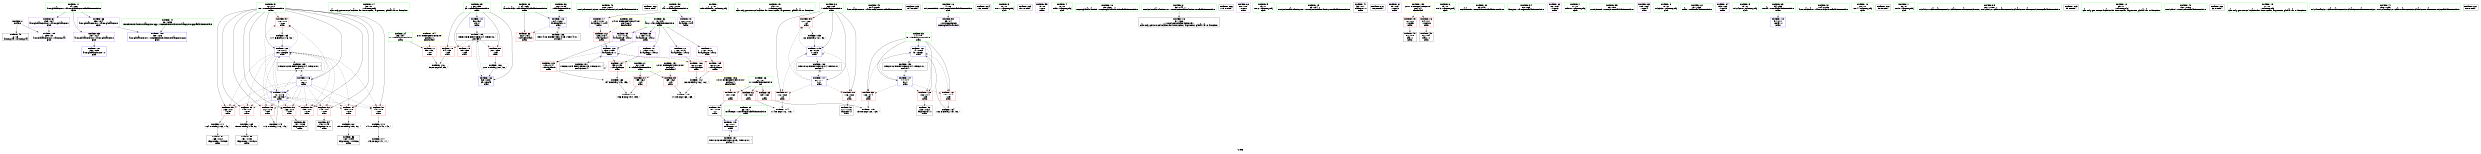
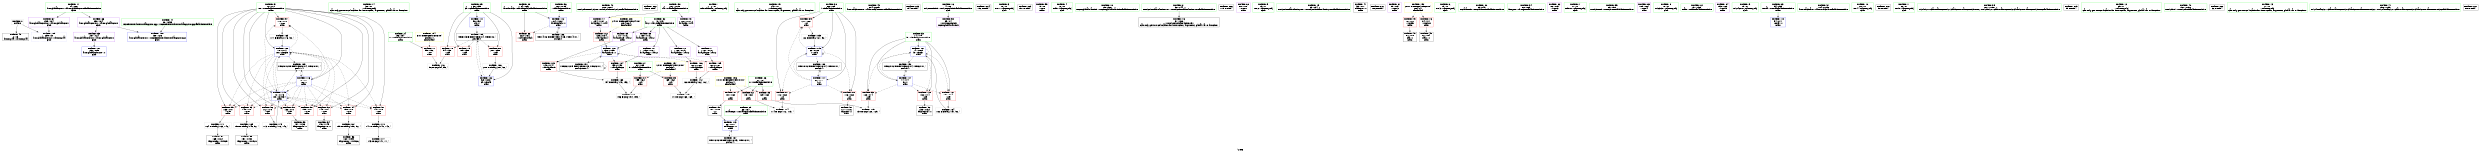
  digraph {
    label=SVFG
    node [color=green shape=record]
    edge [style=solid]
    n1 [color=grey label="{NodeID: 0\nNullPtr}"]
    n2 [color=black label="{NodeID: 45\n2\<--3\ndummyVal\<--dummyVal\n}"]
    n3 [color=blue label="{NodeID: 109\n239\<--3\nllvm.global_ctors_2\<--dummyVal\nGlob }" style=dotted]
    n4 [color=red label="{NodeID: 97\n176\<--70\n\<--res\nmain\n}"]
    n5 [color=grey label="{NodeID: 163\n177 = Binary(176, 92, )\n}"]
    n6 [color=blue label="{NodeID: 120\n70\<--177\nres\<--inc35\nmain\n}"]
    n7 [color=red label="{NodeID: 98\n195\<--70\n\<--res\nmain\n}"]
    n8 [color=red label="{NodeID: 90\n136\<--70\n\<--res\nmain\n}"]
    n9 [color=red label="{NodeID: 91\n140\<--70\n\<--res\nmain\n}"]
    n10 [color=red label="{NodeID: 92\n145\<--70\n\<--res\nmain\n}"]
    n11 [color=red label="{NodeID: 93\n149\<--70\n\<--res\nmain\n}"]
    n12 [color=red label="{NodeID: 94\n158\<--70\n\<--res\nmain\n}"]
    n13 [color=red label="{NodeID: 95\n163\<--70\n\<--res\nmain\n}"]
    n14 [color=red label="{NodeID: 96\n172\<--70\n\<--res\nmain\n}"]
    n15 [color=blue label="{NodeID: 119\n70\<--173\nres\<--sub34\nmain\n}"]
    n16 [color=black label="{NodeID: 189\nMR_20V_2 = PHI(MR_20V_4, MR_20V_1, )\npts\{71 \}\n}"]
    n17 [label="{NodeID: 14\n92\<--1\n\<--dummyObj\nCan only get source location for instruction, argument, global var or function.}"]
    n18 [color=yellow label="{NodeID: 194\n6V_1 = ENCHI(MR_6V_0)\npts\{57 \}\nFun[main]}" style=double]
    n19 [color=red label="{NodeID: 77\n95\<--56\n\<--T\nmain\n}"]
    n20 [color=grey label="{NodeID: 176\n96 = cmp(94, 95, )\n}"]
    n21 [color=blue label="{NodeID: 111\n58\<--92\nca\<--\nmain\n}"]
    n22 [color=black label="{NodeID: 185\nMR_8V_3 = PHI(MR_8V_4, MR_8V_2, )\npts\{59 \}\n}"]
    n23 [color=red label="{NodeID: 78\n94\<--58\n\<--ca\nmain\n}"]
    n24 [color=red label="{NodeID: 79\n189\<--58\n\<--ca\nmain\n}"]
    n25 [color=red label="{NodeID: 80\n207\<--58\n\<--ca\nmain\n}"]
    n26 [color=blue label="{NodeID: 122\n58\<--208\nca\<--inc45\nmain\n}"]
    n27 [color=grey label="{NodeID: 166\n208 = Binary(207, 92, )\n}"]
    n28 [label="{NodeID: 28\n64\<--65\nsaved_stack\<--saved_stack_field_insensitive\nmain\n}"]
    n29 [color=red label="{NodeID: 86\n202\<--64\n\<--saved_stack\nmain\n}"]
    n30 [color=blue label="{NodeID: 112\n64\<--102\nsaved_stack\<--\nmain\n}"]
    n31 [color=black label="{NodeID: 186\nMR_14V_2 = PHI(MR_14V_3, MR_14V_1, )\npts\{65 \}\n}"]
    n32 [label="{NodeID: 42\n200\<--201\n_ZNSolsEPFRSoS_E\<--_ZNSolsEPFRSoS_E_field_insensitive\n}"]
    n33 [color=black label="{NodeID: 222\n190 = PHI()\n}"]
    n34 [color=black label="{NodeID: 56\n160\<--159\nidxprom27\<--sub26\nmain\n}"]
    n35 [color=purple label="{NodeID: 70\n152\<--72\narrayidx22\<--arr2\nmain\n}"]
    n36 [color=red label="{NodeID: 104\n153\<--152\n\<--arrayidx22\nmain\n}"]
    n37 [color=grey label="{NodeID: 168\n154 = Binary(148, 153, )\n}"]
    n38 [color=grey label="{NodeID: 178\n156 = cmp(154, 155, )\n}"]
    n39 [color=grey label="{NodeID: 167\n159 = Binary(158, 92, )\n}"]
    n40 [color=red label="{NodeID: 84\n155\<--62\n\<--k\nmain\n}"]
    n41 [label="{NodeID: 1\n7\<--1\n__dso_handle\<--dummyObj\nGlob }"]
    n42 [label="{NodeID: 15\n142\<--1\n\<--dummyObj\nCan only get source location for instruction, argument, global var or function.}"]
    n43 [label="{NodeID: 29\n66\<--67\n__vla_expr\<--__vla_expr_field_insensitive\nmain\n}"]
    n44 [color=blue label="{NodeID: 113\n66\<--101\n__vla_expr\<--\nmain\n}"]
    n45 [color=black label="{NodeID: 187\nMR_16V_2 = PHI(MR_16V_3, MR_16V_1, )\npts\{67 \}\n}"]
    n46 [label="{NodeID: 43\n204\<--205\nllvm.stackrestore\<--llvm.stackrestore_field_insensitive\n}"]
    n47 [color=black label="{NodeID: 223\n194 = PHI()\n}"]
    n48 [color=black label="{NodeID: 57\n165\<--164\nidxprom30\<--sub29\nmain\n}"]
    n49 [color=purple label="{NodeID: 71\n161\<--72\narrayidx28\<--arr2\nmain\n}"]
    n50 [color=red label="{NodeID: 105\n162\<--161\n\<--arrayidx28\nmain\n}"]
    n51 [color=grey label="{NodeID: 172\n168 = Binary(162, 167, )\n}"]
    n52 [color=grey label="{NodeID: 179\n170 = cmp(168, 169, )\n}"]
    n53 [color=red label="{NodeID: 85\n169\<--62\n\<--k\nmain\n}"]
    n54 [color=red label="{NodeID: 99\n128\<--74\n\<--i9\nmain\n}"]
    n55 [color=grey label="{NodeID: 175\n130 = cmp(128, 129, )\n}"]
    n56 [label="{NodeID: 16\n4\<--6\n_ZStL8__ioinit\<--_ZStL8__ioinit_field_insensitive\nGlob }"]
    n57 [color=purple label="{NodeID: 58\n35\<--4\n\<--_ZStL8__ioinit\n__cxx_global_var_init\n}"]
    n58 [color=yellow label="{NodeID: 196\n10V_1 = ENCHI(MR_10V_0)\npts\{61 \}\nFun[main]}" style=double]
    n59 [color=red label="{NodeID: 81\n100\<--60\n\<--n\nmain\n}"]
    n60 [color=red label="{NodeID: 82\n113\<--60\n\<--n\nmain\n}"]
    n61 [color=red label="{NodeID: 83\n129\<--60\n\<--n\nmain\n}"]
    n62 [color=black label="{NodeID: 50\n101\<--100\n\<--\nmain\n}"]
    n63 [color=grey label="{NodeID: 174\n114 = cmp(112, 113, )\n}"]
    n64 [label="{NodeID: 30\n68\<--69\ni\<--i_field_insensitive\nmain\n}"]
    n65 [color=red label="{NodeID: 87\n112\<--68\n\<--i\nmain\n}"]
    n66 [color=red label="{NodeID: 88\n116\<--68\n\<--i\nmain\n}"]
    n67 [color=red label="{NodeID: 89\n121\<--68\n\<--i\nmain\n}"]
    n68 [color=blue label="{NodeID: 114\n68\<--77\ni\<--\nmain\n}"]
    n69 [color=blue label="{NodeID: 115\n68\<--122\ni\<--inc\nmain\n}"]
    n70 [color=black label="{NodeID: 51\n117\<--116\nidxprom\<--\nmain\n}"]
    n71 [color=grey label="{NodeID: 165\n122 = Binary(121, 92, )\n}"]
    n72 [color=black label="{NodeID: 188\nMR_18V_2 = PHI(MR_18V_4, MR_18V_1, )\npts\{69 \}\n}"]
    n73 [label="{NodeID: 44\n26\<--233\n_GLOBAL__sub_I_Youhang_2_0.cpp\<--_GLOBAL__sub_I_Youhang_2_0.cpp_field_insensitive\n}"]
    n74 [color=blue label="{NodeID: 108\n238\<--26\nllvm.global_ctors_1\<--_GLOBAL__sub_I_Youhang_2_0.cpp\nGlob }"]
    n75 [color=black label="{NodeID: 224\n196 = PHI()\n}"]
    n76 [color=purple label="{NodeID: 72\n166\<--72\narrayidx31\<--arr2\nmain\n}"]
    n77 [color=red label="{NodeID: 106\n167\<--166\n\<--arrayidx31\nmain\n}"]
    n78 [color=grey label="{NodeID: 169\n150 = Binary(149, 92, )\n}"]
    n79 [color=black label="{NodeID: 55\n151\<--150\nidxprom21\<--sub20\nmain\n}"]
    n80 [label="{NodeID: 3\n10\<--1\n.str.1\<--dummyObj\nGlob }"]
    n81 [color=red label="{NodeID: 100\n132\<--74\n\<--i9\nmain\n}"]
    n82 [color=black label="{NodeID: 52\n133\<--132\nidxprom13\<--\nmain\n}"]
    n83 [label="{NodeID: 17\n24\<--28\nllvm.global_ctors\<--llvm.global_ctors_field_insensitive\nGlob }"]
    n84 [color=purple label="{NodeID: 65\n237\<--24\nllvm.global_ctors_0\<--llvm.global_ctors\nGlob }"]
    n85 [color=purple label="{NodeID: 66\n238\<--24\nllvm.global_ctors_1\<--llvm.global_ctors\nGlob }"]
    n86 [color=purple label="{NodeID: 67\n239\<--24\nllvm.global_ctors_2\<--llvm.global_ctors\nGlob }"]
    n87 [color=blue label="{NodeID: 107\n237\<--25\nllvm.global_ctors_0\<--\nGlob }"]
    n88 [color=yellow label="{NodeID: 197\n12V_1 = ENCHI(MR_12V_0)\npts\{63 \}\nFun[main]}" style=double]
    n89 [label="{NodeID: 31\n70\<--71\nres\<--res_field_insensitive\nmain\n}"]
    n90 [color=blue label="{NodeID: 116\n70\<--77\nres\<--\nmain\n}"]
    n91 [color=black label="{NodeID: 53\n137\<--136\nidxprom15\<--\nmain\n}"]
    n92 [color=grey label="{NodeID: 170\n141 = Binary(140, 142, )\n}"]
    n93 [color=black label="{NodeID: 54\n146\<--145\nidxprom18\<--\nmain\n}"]
    n94 [color=grey label="{NodeID: 171\n164 = Binary(163, 142, )\n}"]
    n95 [color=grey label="{NodeID: 173\n173 = Binary(172, 142, )\n}"]
    n96 [color=grey label="{NodeID: 177\n143 = cmp(141, 77, )\n}"]
    n97 [color=black label="{NodeID: 225\n197 = PHI()\n}"]
    n98 [color=purple label="{NodeID: 59\n79\<--8\n\<--.str\nmain\n}"]
    n99 [color=purple label="{NodeID: 73\n118\<--107\narrayidx\<--vla\nmain\n}"]
    n100 [label="{NodeID: 4\n12\<--1\nstdin\<--dummyObj\nGlob }"]
    n101 [color=red label="{NodeID: 101\n181\<--74\n\<--i9\nmain\n}"]
    n102 [color=grey label="{NodeID: 164\n182 = Binary(181, 92, )\n}"]
    n103 [color=blue label="{NodeID: 121\n74\<--182\ni9\<--inc37\nmain\n}"]
    n104 [color=black label="{NodeID: 190\nMR_22V_2 = PHI(MR_22V_4, MR_22V_1, )\npts\{75 \}\n}"]
    n105 [label="{NodeID: 18\n29\<--30\n__cxx_global_var_init\<--__cxx_global_var_init_field_insensitive\n}"]
    n106 [label="{NodeID: 32\n72\<--73\narr2\<--arr2_field_insensitive\nmain\n}"]
    n107 [color=purple label="{NodeID: 68\n138\<--72\narrayidx16\<--arr2\nmain\n}"]
    n108 [color=purple label="{NodeID: 69\n147\<--72\narrayidx19\<--arr2\nmain\n}"]
    n109 [color=blue label="{NodeID: 118\n138\<--135\narrayidx16\<--\nmain\n}"]
    n110 [color=red label="{NodeID: 103\n148\<--147\n\<--arrayidx19\nmain\n}"]
    n111 [color=black label="{NodeID: 191\nMR_26V_2 = PHI(MR_26V_3, MR_26V_1, )\npts\{730000 \}\n}"]
    n112 [color=black label="{NodeID: 46\n37\<--38\n\<--_ZNSt8ios_base4InitD1Ev\nCan only get source location for instruction, argument, global var or function.}"]
    n113 [color=black label="{NodeID: 226\n119 = PHI()\n}"]
    n114 [color=purple label="{NodeID: 60\n80\<--10\n\<--.str.1\nmain\n}"]
    n115 [color=purple label="{NodeID: 74\n134\<--107\narrayidx14\<--vla\nmain\n}"]
    n116 [color=red label="{NodeID: 102\n135\<--134\n\<--arrayidx14\nmain\n}"]
    n117 [label="{NodeID: 5\n13\<--1\n.str.2\<--dummyObj\nGlob }"]
    n118 [label="{NodeID: 19\n33\<--34\n_ZNSt8ios_base4InitC1Ev\<--_ZNSt8ios_base4InitC1Ev_field_insensitive\n}"]
    n119 [label="{NodeID: 33\n74\<--75\ni9\<--i9_field_insensitive\nmain\n}"]
    n120 [color=blue label="{NodeID: 117\n74\<--77\ni9\<--\nmain\n}"]
    n121 [color=black label="{NodeID: 47\n53\<--77\nmain_ret\<--\nmain\n}"]
    n122 [color=black label="{NodeID: 227\n186 = PHI()\n}"]
    n123 [color=purple label="{NodeID: 61\n85\<--13\n\<--.str.2\nmain\n}"]
    n124 [color=red label="{NodeID: 75\n78\<--12\n\<--stdin\nmain\n}"]
    n125 [color=black label="{NodeID: 48\n81\<--78\ncall\<--\nmain\n}"]
    n126 [label="{NodeID: 6\n15\<--1\n.str.3\<--dummyObj\nGlob }"]
    n127 [label="{NodeID: 20\n39\<--40\n__cxa_atexit\<--__cxa_atexit_field_insensitive\n}"]
    n128 [label="{NodeID: 34\n82\<--83\nfreopen\<--freopen_field_insensitive\n}"]
    n129 [color=purple label="{NodeID: 62\n86\<--15\n\<--.str.3\nmain\n}"]
    n130 [color=red label="{NodeID: 76\n84\<--17\n\<--stdout\nmain\n}"]
    n131 [color=black label="{NodeID: 49\n87\<--84\ncall1\<--\nmain\n}"]
    n132 [label="{NodeID: 7\n17\<--1\nstdout\<--dummyObj\nGlob }"]
    n133 [label="{NodeID: 21\n38\<--44\n_ZNSt8ios_base4InitD1Ev\<--_ZNSt8ios_base4InitD1Ev_field_insensitive\n}"]
    n134 [label="{NodeID: 35\n89\<--90\n_ZNSirsERi\<--_ZNSirsERi_field_insensitive\n}"]
    n135 [color=purple label="{NodeID: 63\n185\<--20\n\<--.str.4\nmain\n}"]
    n136 [label="{NodeID: 8\n18\<--1\n_ZSt3cin\<--dummyObj\nGlob }"]
    n137 [label="{NodeID: 22\n51\<--52\nmain\<--main_field_insensitive\n}"]
    n138 [label="{NodeID: 36\n102\<--103\n\<--field_insensitive\nmain\n}"]
    n139 [color=purple label="{NodeID: 64\n193\<--22\n\<--.str.5\nmain\n}"]
    n140 [label="{NodeID: 9\n19\<--1\n_ZSt4cout\<--dummyObj\nGlob }"]
    n141 [label="{NodeID: 23\n54\<--55\nretval\<--retval_field_insensitive\nmain\n}"]
    n142 [color=blue label="{NodeID: 110\n54\<--77\nretval\<--\nmain\n}"]
    n143 [color=yellow label="{NodeID: 203\n24V_1 = ENCHI(MR_24V_0)\npts\{108 \}\nFun[main]}" style=double]
    n144 [label="{NodeID: 37\n104\<--105\nllvm.stacksave\<--llvm.stacksave_field_insensitive\n}"]
    n145 [label="{NodeID: 10\n20\<--1\n.str.4\<--dummyObj\nGlob }"]
    n146 [label="{NodeID: 24\n56\<--57\nT\<--T_field_insensitive\nmain\n}"]
    n147 [label="{NodeID: 38\n107\<--108\nvla\<--vla_field_insensitive\nmain\n}"]
    n148 [color=black label="{NodeID: 218\n98 = PHI()\n}"]
    n149 [label="{NodeID: 11\n22\<--1\n.str.5\<--dummyObj\nGlob }"]
    n150 [label="{NodeID: 25\n58\<--59\nca\<--ca_field_insensitive\nmain\n}"]
    n151 [label="{NodeID: 39\n187\<--188\n_ZStlsISt11char_traitsIcEERSt13basic_ostreamIcT_ES5_PKc\<--_ZStlsISt11char_traitsIcEERSt13basic_ostreamIcT_ES5_PKc_field_insensitive\n}"]
    n152 [color=black label="{NodeID: 219\n99 = PHI()\n}"]
    n153 [label="{NodeID: 12\n25\<--1\n\<--dummyObj\nCan only get source location for instruction, argument, global var or function.}"]
    n154 [color=yellow label="{NodeID: 192\n2V_1 = ENCHI(MR_2V_0)\npts\{1 \}\nFun[main]}" style=double]
-   n155 [label="{NodeID: 26\n60\<--61\nn\<--n_field_insensitive\nios\n}"]
+   n155 [label="{NodeID: 26\n60\<--61\nn\<--n_field_insensitive\nmain\n}"]
    n156 [label="{NodeID: 40\n191\<--192\n_ZNSolsEi\<--_ZNSolsEi_field_insensitive\n}"]
    n157 [color=black label="{NodeID: 220\n36 = PHI()\n}"]
    n158 [label="{NodeID: 13\n77\<--1\n\<--dummyObj\nCan only get source location for instruction, argument, global var or function.}"]
    n159 [label="{NodeID: 27\n62\<--63\nk\<--k_field_insensitive\nmain\n}"]
    n160 [label="{NodeID: 41\n198\<--199\n_ZSt4endlIcSt11char_traitsIcEERSt13basic_ostreamIT_T0_ES6_\<--_ZSt4endlIcSt11char_traitsIcEERSt13basic_ostreamIT_T0_ES6__field_insensitive\n}"]
    n161 [color=black label="{NodeID: 221\n88 = PHI()\n}"]
    n1 -> n2
    n1 -> n3
    n4 -> n5
    n5 -> n6
    n6 -> n4 [style=dashed]
    n6 -> n6 [style=dashed]
    n6 -> n7 [style=dashed]
    n6 -> n8 [style=dashed]
    n6 -> n9 [style=dashed]
    n6 -> n10 [style=dashed]
    n6 -> n11 [style=dashed]
    n6 -> n12 [style=dashed]
    n6 -> n13 [style=dashed]
    n6 -> n14 [style=dashed]
    n6 -> n15 [style=dashed]
    n6 -> n16 [style=dashed]
    n8 -> n91
    n9 -> n92
    n10 -> n93
    n11 -> n78
    n12 -> n39
    n13 -> n94
    n14 -> n95
    n15 -> n4 [style=dashed]
    n15 -> n6 [style=dashed]
    n15 -> n7 [style=dashed]
    n15 -> n8 [style=dashed]
    n15 -> n9 [style=dashed]
    n15 -> n10 [style=dashed]
    n15 -> n11 [style=dashed]
    n15 -> n12 [style=dashed]
    n15 -> n13 [style=dashed]
    n15 -> n14 [style=dashed]
    n15 -> n15 [style=dashed]
    n15 -> n16 [style=dashed]
    n16 -> n90 [style=dashed]
    n18 -> n19 [style=dashed]
    n19 -> n20
    n21 -> n22 [style=dashed]
    n22 -> n23 [style=dashed]
    n22 -> n24 [style=dashed]
    n22 -> n25 [style=dashed]
    n22 -> n26 [style=dashed]
    n23 -> n20
    n25 -> n27
    n26 -> n22 [style=dashed]
    n27 -> n26
    n28 -> n29
    n28 -> n30
    n30 -> n29 [style=dashed]
    n30 -> n31 [style=dashed]
    n31 -> n30 [style=dashed]
    n35 -> n36
    n36 -> n37
    n37 -> n38
    n39 -> n34
    n40 -> n38
    n43 -> n44
    n44 -> n45 [style=dashed]
    n45 -> n44 [style=dashed]
    n49 -> n50
    n50 -> n51
    n51 -> n52
    n53 -> n52
    n54 -> n55
    n56 -> n57
    n58 -> n59 [style=dashed]
    n58 -> n60 [style=dashed]
    n58 -> n61 [style=dashed]
    n59 -> n62
    n60 -> n63
    n61 -> n55
    n62 -> n44
    n64 -> n65
    n64 -> n66
    n64 -> n67
    n64 -> n68
    n64 -> n69
    n65 -> n63
    n66 -> n70
    n67 -> n71
    n68 -> n65 [style=dashed]
    n68 -> n66 [style=dashed]
    n68 -> n67 [style=dashed]
    n68 -> n69 [style=dashed]
    n68 -> n72 [style=dashed]
    n69 -> n65 [style=dashed]
    n69 -> n66 [style=dashed]
    n69 -> n67 [style=dashed]
    n69 -> n69 [style=dashed]
    n69 -> n72 [style=dashed]
    n71 -> n69
    n72 -> n68 [style=dashed]
    n73 -> n74
    n76 -> n77
    n77 -> n51
    n78 -> n79
    n81 -> n82
-   n83 -> n84
+   n85 -> n84
    n83 -> n85
    n83 -> n86
    n84 -> n87
    n85 -> n74
    n86 -> n3
    n88 -> n40 [style=dashed]
    n88 -> n53 [style=dashed]
    n89 -> n4
    n89 -> n6
    n89 -> n7
    n89 -> n8
    n89 -> n9
    n89 -> n10
    n89 -> n11
    n89 -> n12
    n89 -> n13
    n89 -> n14
    n89 -> n15
    n89 -> n90
    n90 -> n4 [style=dashed]
    n90 -> n6 [style=dashed]
    n90 -> n7 [style=dashed]
    n90 -> n8 [style=dashed]
    n90 -> n9 [style=dashed]
    n90 -> n10 [style=dashed]
    n90 -> n11 [style=dashed]
    n90 -> n12 [style=dashed]
    n90 -> n13 [style=dashed]
    n90 -> n14 [style=dashed]
    n90 -> n15 [style=dashed]
    n90 -> n16 [style=dashed]
    n92 -> n96
    n94 -> n48
    n95 -> n15
    n101 -> n102
    n102 -> n103
    n103 -> n54 [style=dashed]
    n103 -> n81 [style=dashed]
    n103 -> n101 [style=dashed]
    n103 -> n103 [style=dashed]
    n103 -> n104 [style=dashed]
    n104 -> n120 [style=dashed]
    n106 -> n35
    n106 -> n49
    n106 -> n76
    n106 -> n107
    n106 -> n108
    n107 -> n109
    n108 -> n110
    n109 -> n36 [style=dashed]
    n109 -> n50 [style=dashed]
    n109 -> n77 [style=dashed]
    n109 -> n109 [style=dashed]
    n109 -> n110 [style=dashed]
    n109 -> n111 [style=dashed]
    n110 -> n37
    n111 -> n109 [style=dashed]
    n111 -> n111 [style=dashed]
    n115 -> n116
    n116 -> n109
    n119 -> n54
    n119 -> n81
    n119 -> n101
    n119 -> n103
    n119 -> n120
    n120 -> n54 [style=dashed]
    n120 -> n81 [style=dashed]
    n120 -> n101 [style=dashed]
    n120 -> n103 [style=dashed]
    n120 -> n104 [style=dashed]
    n124 -> n125
    n130 -> n131
    n133 -> n112
    n138 -> n30 [style=dashed]
    n141 -> n142
    n143 -> n116 [style=dashed]
    n146 -> n19
    n147 -> n99
    n147 -> n115
    n150 -> n21
    n150 -> n23
    n150 -> n24
    n150 -> n25
    n150 -> n26
    n154 -> n124 [style=dashed]
    n154 -> n130 [style=dashed]
    n155 -> n59
    n155 -> n60
    n155 -> n61
    n159 -> n40
    n159 -> n53
  }
